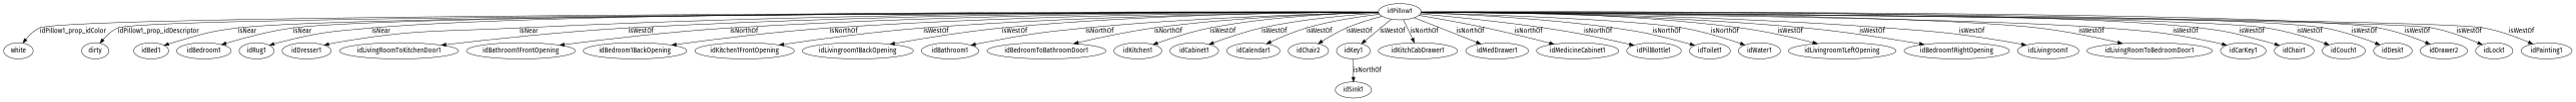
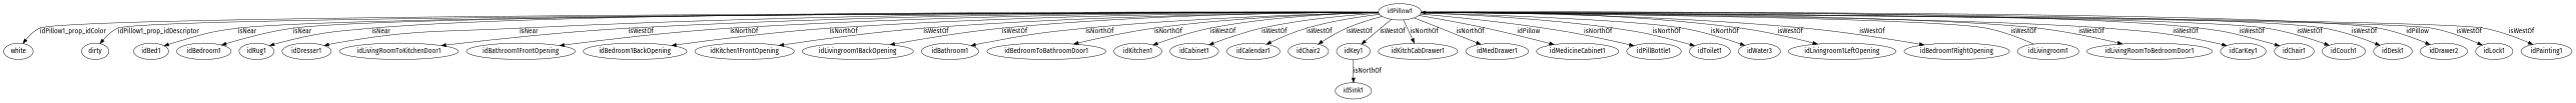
  strict digraph {
    fontname="Fira Sans"
    node [fontname="Fira Sans" node_type=entity_node]
    edge [edge_type=relationship fontname="Fira Sans"]
    white [node_type=property_node]
    idPillow1
    dirty [node_type=property_node]
    idBed1
    idBedroom1
    idRug1
    idDresser1
    idLivingRoomToKitchenDoor1
    idBathroom1FrontOpening
    idBedroom1BackOpening
    idKitchen1FrontOpening
    idLivingroom1BackOpening
    idBathroom1
    idBedroomToBathroomDoor1
    idKitchen1
    idCabinet1
    idCalendar1
    idChair2
    idKey1
    idKitchCabDrawer1
    idMedDrawer1
    idMedicineCabinet1
    idPillBottle1
    idToilet1
-   idWater1
+   idWater1 [label=idWater3]
    idLivingroom1LeftOpening
    idBedroom1RightOpening
    idLivingroom1
    idLivingRoomToBedroomDoor1
    idCarKey1
    idChair1
    idCouch1
    idDesk1
    idDrawer2
    idLock1
    idPainting1
    idSink1
    idPillow1 -> white [edge_type=property label=idPillow1_prop_idColor]
    idPillow1 -> dirty [edge_type=property label=idPillow1_prop_idDescriptor]
    idPillow1 -> idBed1 [label=isNear]
    idPillow1 -> idBedroom1 [label=isNear]
    idPillow1 -> idRug1 [label=isNear]
    idPillow1 -> idDresser1 [label=isNear]
    idPillow1 -> idLivingRoomToKitchenDoor1 [label=isWestOf]
    idPillow1 -> idBathroom1FrontOpening [label=isNorthOf]
    idPillow1 -> idBedroom1BackOpening [label=isNorthOf]
    idPillow1 -> idKitchen1FrontOpening [label=isWestOf]
    idPillow1 -> idLivingroom1BackOpening [label=isWestOf]
    idPillow1 -> idBathroom1 [label=isNorthOf]
    idPillow1 -> idBedroomToBathroomDoor1 [label=isNorthOf]
    idPillow1 -> idKitchen1 [label=isWestOf]
    idPillow1 -> idCabinet1 [label=isWestOf]
    idPillow1 -> idCalendar1 [label=isWestOf]
    idPillow1 -> idChair2 [label=isWestOf]
    idPillow1 -> idKey1 [label=isWestOf]
    idPillow1 -> idKitchCabDrawer1 [label=isNorthOf]
    idPillow1 -> idMedDrawer1 [label=isNorthOf]
-   idPillow1 -> idMedicineCabinet1 [label=isNorthOf]
+   idPillow1 -> idMedicineCabinet1 [label=idPillow]
    idPillow1 -> idPillBottle1 [label=isNorthOf]
    idPillow1 -> idToilet1 [label=isNorthOf]
    idPillow1 -> idWater1 [label=isNorthOf]
    idPillow1 -> idLivingroom1LeftOpening [label=isWestOf]
    idPillow1 -> idBedroom1RightOpening [label=isWestOf]
-   idPillow1 -> idLivingroom1 [label=isWestOf]
+   idLivingroom1 -> idPillow1 [label=isWestOf]
    idPillow1 -> idLivingRoomToBedroomDoor1 [label=isWestOf]
    idPillow1 -> idCarKey1 [label=isWestOf]
    idPillow1 -> idChair1 [label=isWestOf]
    idPillow1 -> idCouch1 [label=isWestOf]
    idPillow1 -> idDesk1 [label=isWestOf]
-   idPillow1 -> idDrawer2 [label=isWestOf]
+   idPillow1 -> idDrawer2 [label=idPillow]
    idPillow1 -> idLock1 [label=isWestOf]
    idPillow1 -> idPainting1 [label=isWestOf]
    idKey1 -> idSink1 [label=isNorthOf]
  }
